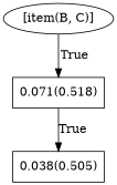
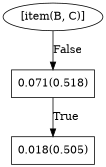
  digraph {
    node [shape=box]
    n1 [label="[item(B, C)]" shape=""]
    n2 [label="0.071(0.518)"]
-   n3 [label="0.038(0.505)"]
-   n1 -> n2 [label=True]
+   n3 [label="0.018(0.505)"]
+   n1 -> n2 [label=False]
    n2 -> n3 [label=True]
  }
